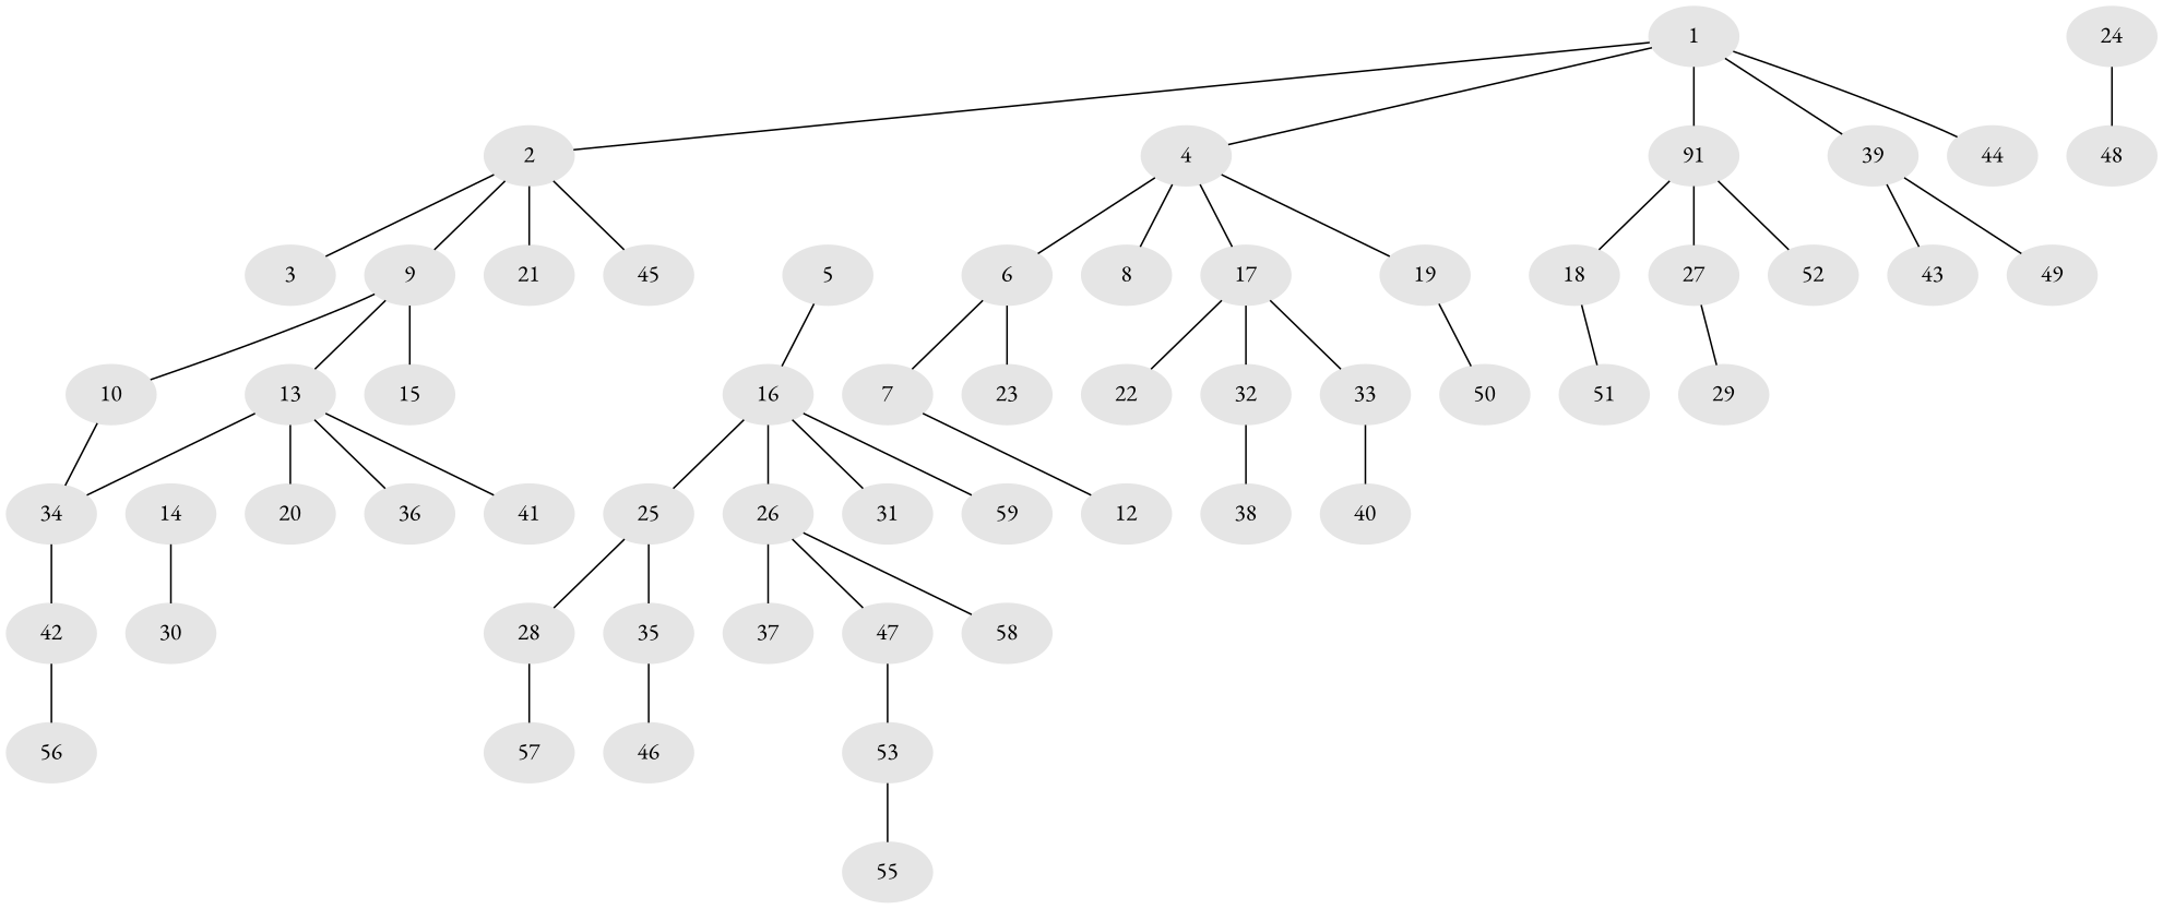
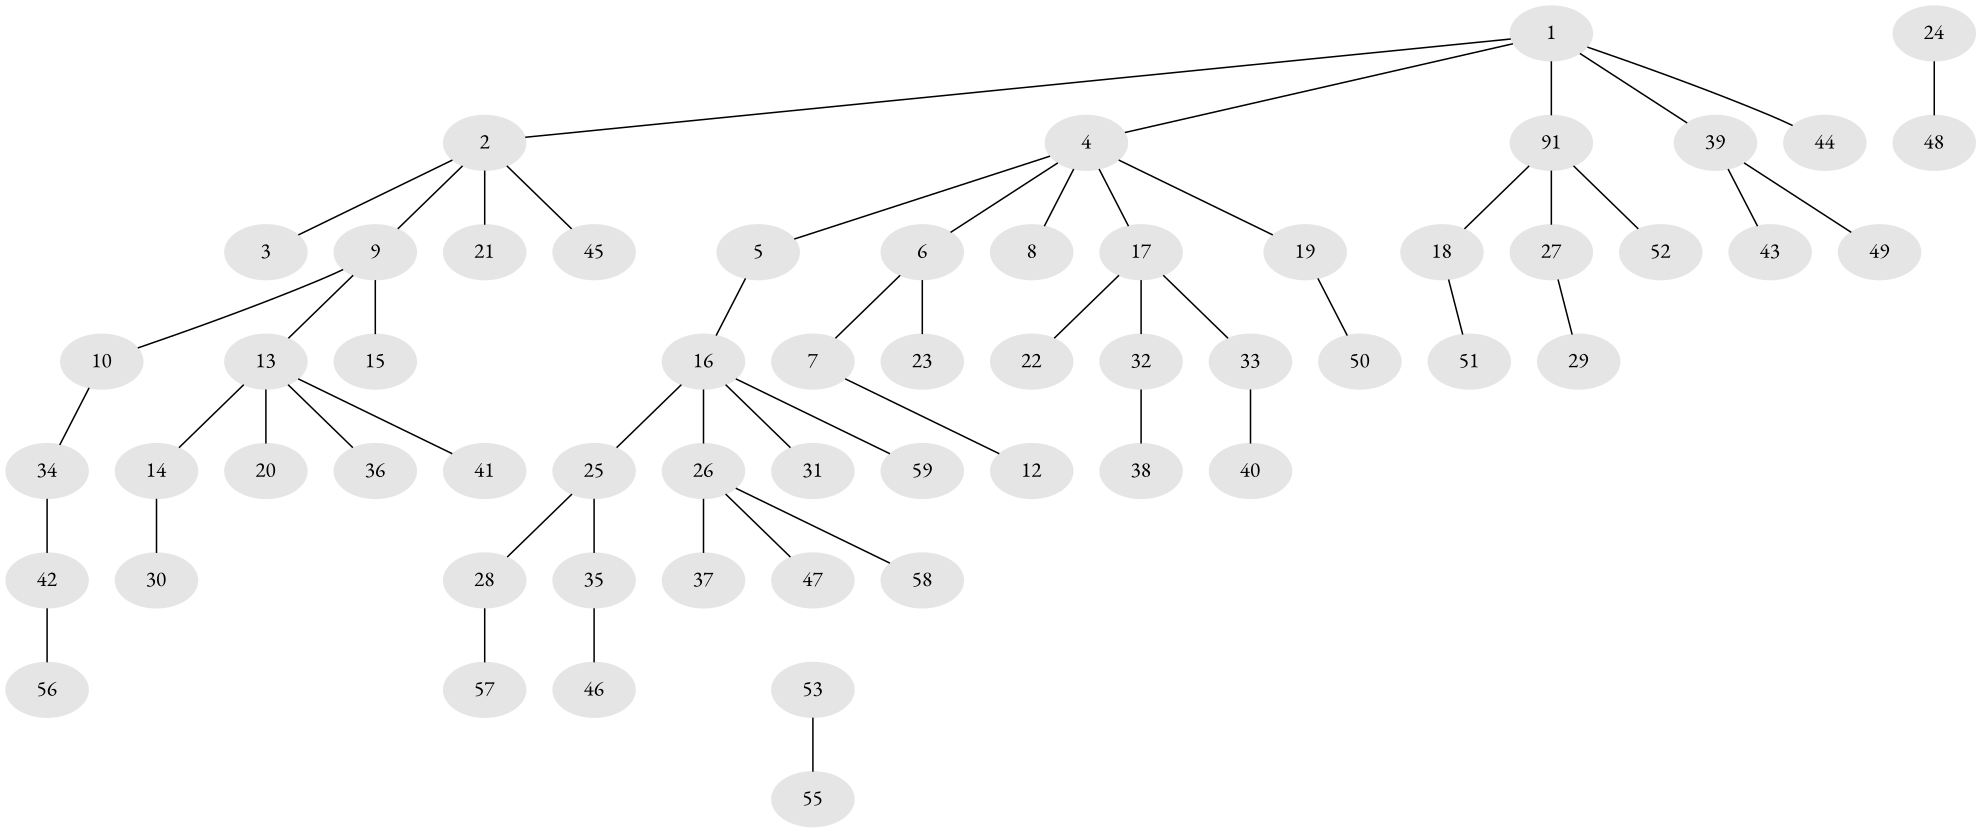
  graph {
    fontname="EB Garamond"
    node [color=gray90 fontname="EB Garamond" style=filled]
    edge [fontname="EB Garamond"]
    1
    2
    4
    n4 [label=91]
    39
    44
    3
    9
    21
    45
    5
    6
    8
    17
    19
    18
    27
    52
    43
    49
    10
    13
    15
    16
    7
    23
    22
    32
    33
    50
    25
    26
    31
    59
    12
    24
    48
    34
    14
    20
    36
    41
    42
    51
    29
    30
    28
    35
    37
    47
    58
    38
    40
    57
    46
    53
    56
    55
    1 -- 2
    1 -- 4
    1 -- n4
    1 -- 39
    1 -- 44
    2 -- 3
    2 -- 9
    2 -- 21
    2 -- 45
+   4 -- 5
    4 -- 6
    4 -- 8
    4 -- 17
    4 -- 19
    n4 -- 18
    n4 -- 27
    n4 -- 52
    39 -- 43
    39 -- 49
    9 -- 10
    9 -- 13
    9 -- 15
    5 -- 16
    6 -- 7
    6 -- 23
    17 -- 22
    17 -- 32
    17 -- 33
    19 -- 50
    18 -- 51
    27 -- 29
    10 -- 34
-   13 -- 34
+   13 -- 14
    13 -- 20
    13 -- 36
    13 -- 41
    16 -- 25
    16 -- 26
    16 -- 31
    16 -- 59
    7 -- 12
    32 -- 38
    33 -- 40
    25 -- 28
    25 -- 35
    26 -- 37
    26 -- 47
    26 -- 58
    24 -- 48
    34 -- 42
    14 -- 30
    42 -- 56
    28 -- 57
    35 -- 46
-   47 -- 53
    53 -- 55
  }
